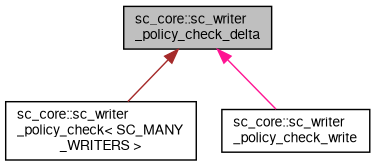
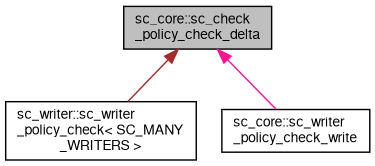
  digraph {
    node [color=black fillcolor=white fontname=FreeSans fontsize=10 shape=record style=filled]
    edge [dir=back fontname=FreeSans fontsize=10 labelfontname=FreeSans labelfontsize=10 style=solid]
-   n1 [fillcolor=grey75 fontcolor=black height=0.2 label="sc_core::sc_writer\l_policy_check_delta" width=0.4]
-   n2 [height=0.2 label="sc_core::sc_writer\l_policy_check\< SC_MANY\l_WRITERS \>" width=0.4]
+   n1 [fillcolor=grey75 fontcolor=black height=0.2 label="sc_core::sc_check\l_policy_check_delta" width=0.4]
+   n2 [height=0.2 label="sc_writer::sc_writer\l_policy_check\< SC_MANY\l_WRITERS \>" width=0.4]
    n3 [height=0.2 label="sc_core::sc_writer\l_policy_check_write" width=0.4]
    n1 -> n2 [color=brown]
    n1 -> n3 [color=deeppink]
  }
